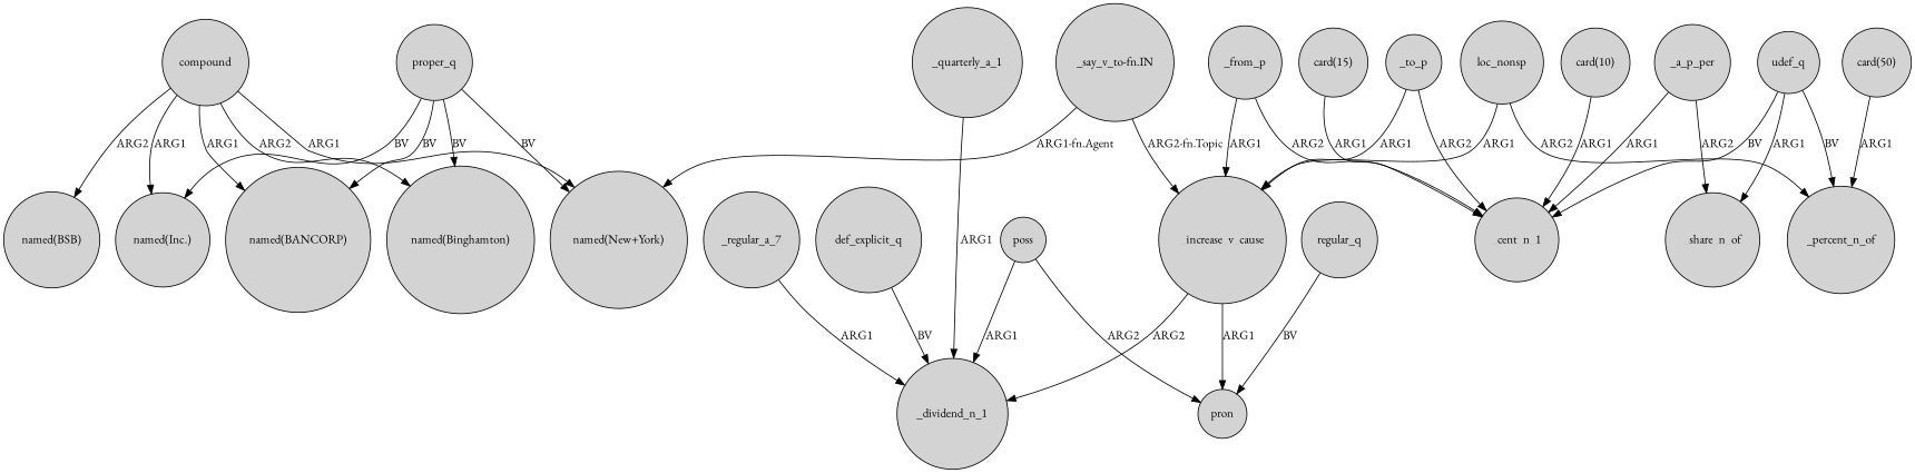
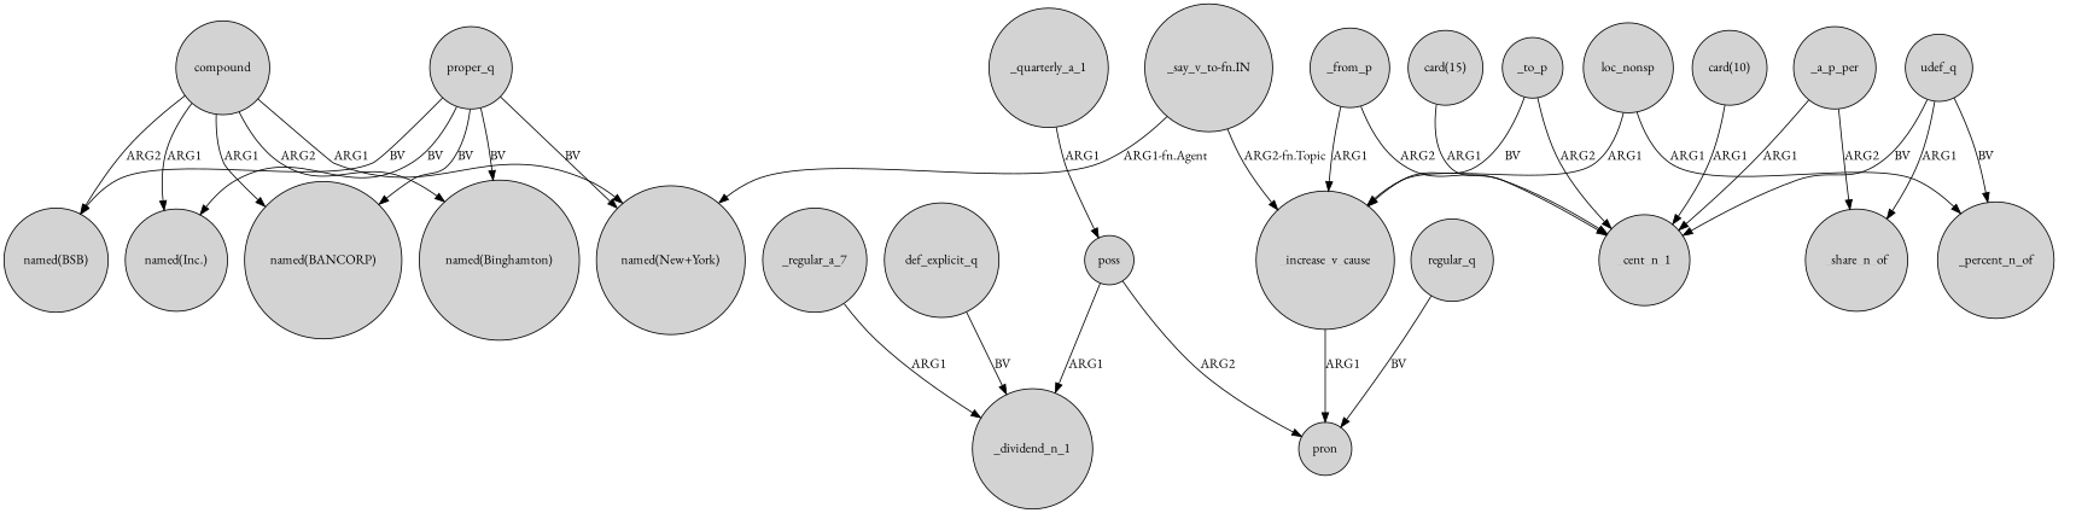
  digraph {
    fontname="EB Garamond"
    node [fontname="EB Garamond" shape=circle style=filled]
    edge [fontname="EB Garamond"]
    proper_q
    "named(Inc.)"
    "named(BANCORP)"
    "named(BSB)"
    "named(New+York)"
    "named(Binghamton)"
    poss
    pron
    _dividend_n_1
    def_explicit_q
    _to_p
    _increase_v_cause
    _cent_n_1
    n14 [label=_regular_a_7]
    loc_nonsp
    _percent_n_of
    _a_p_per
    _share_n_of
    _quarterly_a_1
    "_say_v_to-fn.IN"
    _from_p
    compound
    "card(10)"
    udef_q
    n25 [label=regular_q]
-   "card(50)"
    "card(15)"
    proper_q -> "named(Inc.)" [label=BV]
    proper_q -> "named(BANCORP)" [label=BV]
+   proper_q -> "named(BSB)" [label=BV]
    proper_q -> "named(New+York)" [label=BV]
    proper_q -> "named(Binghamton)" [label=BV]
    poss -> pron [label=ARG2]
    poss -> _dividend_n_1 [label=ARG1]
    def_explicit_q -> _dividend_n_1 [label=BV]
-   _to_p -> _increase_v_cause [label=ARG1]
+   _to_p -> _increase_v_cause [label=BV]
    _to_p -> _cent_n_1 [label=ARG2]
    _increase_v_cause -> pron [label=ARG1]
-   _increase_v_cause -> _dividend_n_1 [label=ARG2]
    n14 -> _dividend_n_1 [label=ARG1]
    loc_nonsp -> _increase_v_cause [label=ARG1]
-   loc_nonsp -> _percent_n_of [label=ARG2]
+   loc_nonsp -> _percent_n_of [label=ARG1]
    _a_p_per -> _cent_n_1 [label=ARG1]
    _a_p_per -> _share_n_of [label=ARG2]
-   _quarterly_a_1 -> _dividend_n_1 [label=ARG1]
+   _quarterly_a_1 -> poss [label=ARG1]
    "_say_v_to-fn.IN" -> "named(New+York)" [label="ARG1-fn.Agent"]
    "_say_v_to-fn.IN" -> _increase_v_cause [label="ARG2-fn.Topic"]
    _from_p -> _increase_v_cause [label=ARG1]
    _from_p -> _cent_n_1 [label=ARG2]
    compound -> "named(Inc.)" [label=ARG1]
    compound -> "named(BANCORP)" [label=ARG1]
    compound -> "named(BSB)" [label=ARG2]
    compound -> "named(New+York)" [label=ARG1]
    compound -> "named(Binghamton)" [label=ARG2]
    "card(10)" -> _cent_n_1 [label=ARG1]
    udef_q -> _cent_n_1 [label=BV]
    udef_q -> _percent_n_of [label=BV]
    udef_q -> _share_n_of [label=ARG1]
    n25 -> pron [label=BV]
-   "card(50)" -> _percent_n_of [label=ARG1]
    "card(15)" -> _cent_n_1 [label=ARG1]
  }
